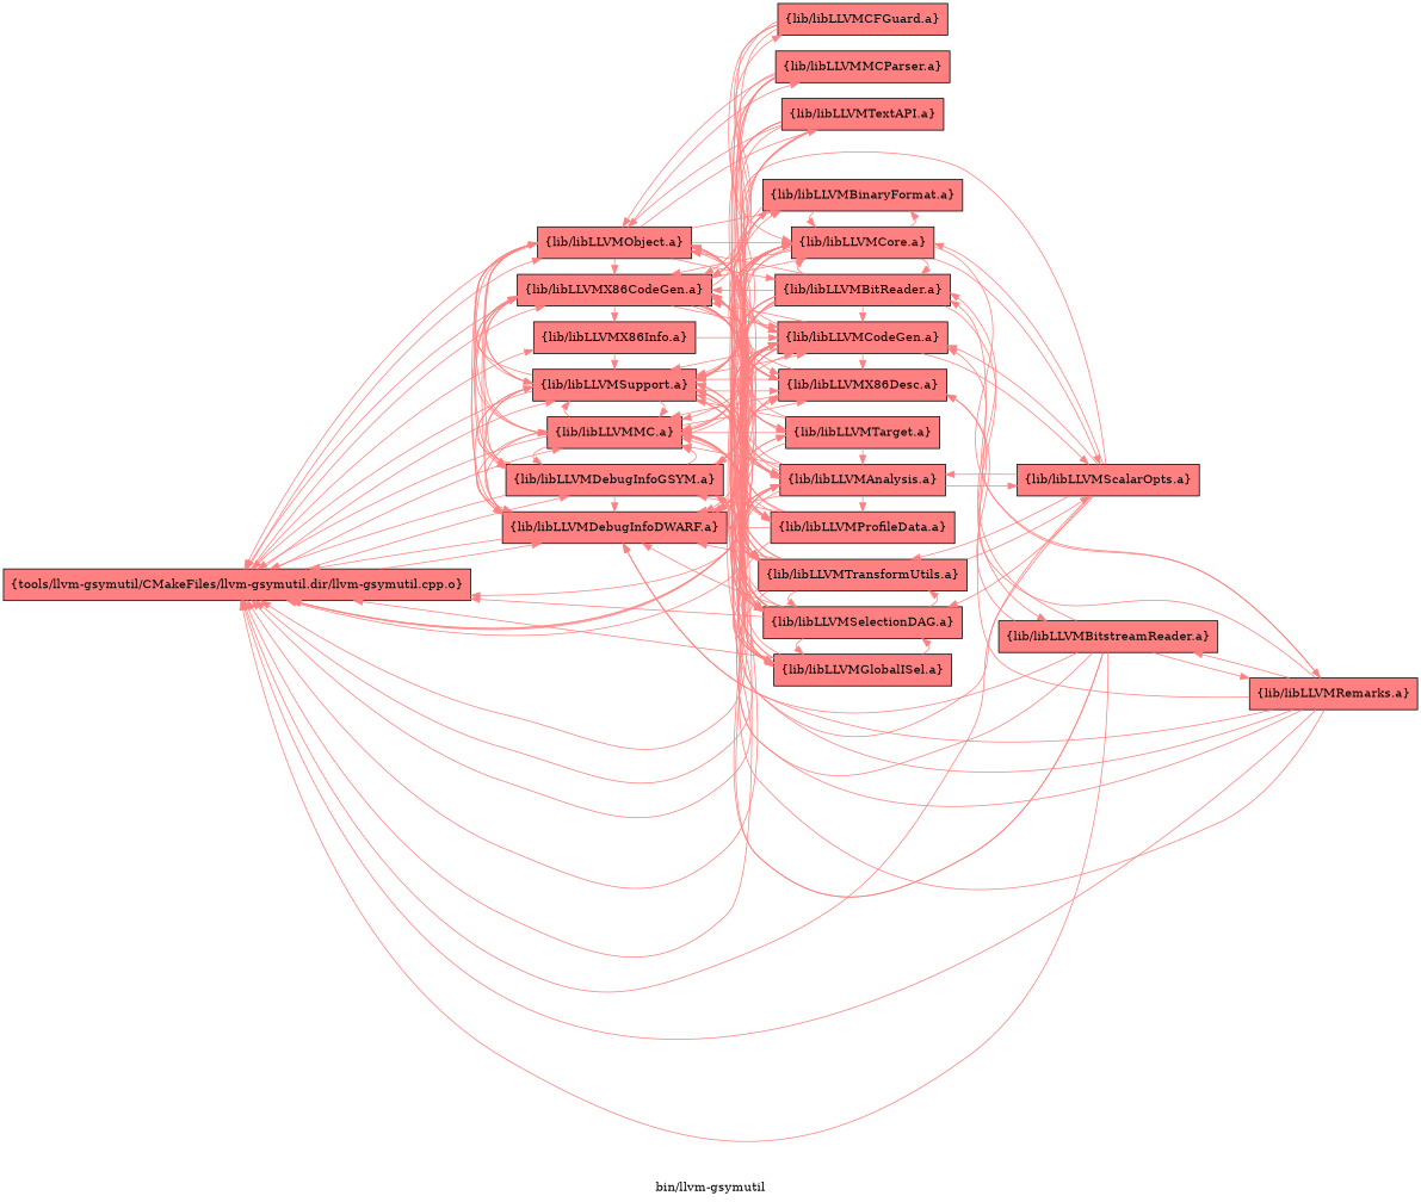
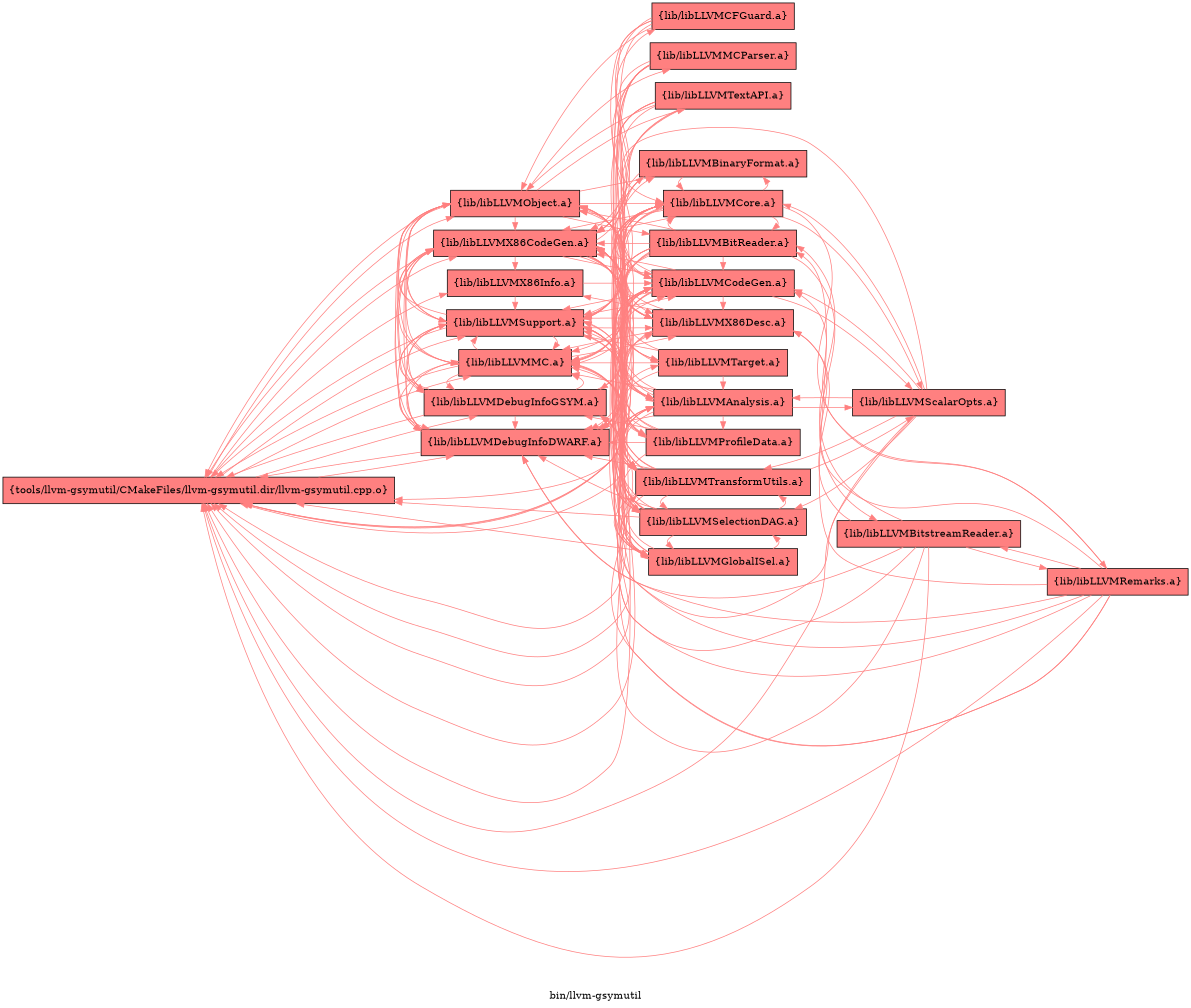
  digraph {
    label="bin/llvm-gsymutil"
    rankdir=LR
    node [fillcolor="1.000000 0.5 1" group=1 shape=box style=filled]
    edge [color="1.000000 0.5 1"]
    n1 [label="{tools/llvm-gsymutil/CMakeFiles/llvm-gsymutil.dir/llvm-gsymutil.cpp.o}"]
    n2 [label="{lib/libLLVMX86CodeGen.a}"]
    n3 [label="{lib/libLLVMX86Info.a}"]
    n4 [label="{lib/libLLVMDebugInfoDWARF.a}"]
    n5 [label="{lib/libLLVMSupport.a}"]
    n6 [label="{lib/libLLVMDebugInfoGSYM.a}"]
    n7 [label="{lib/libLLVMMC.a}"]
    n8 [label="{lib/libLLVMObject.a}"]
    n9 [label="{lib/libLLVMCodeGen.a}"]
    n10 [label="{lib/libLLVMTarget.a}"]
    n11 [label="{lib/libLLVMGlobalISel.a}"]
    n12 [label="{lib/libLLVMSelectionDAG.a}"]
    n13 [label="{lib/libLLVMAnalysis.a}"]
    n14 [label="{lib/libLLVMCFGuard.a}"]
    n15 [label="{lib/libLLVMCore.a}"]
    n16 [label="{lib/libLLVMX86Desc.a}"]
    n17 [label="{lib/libLLVMProfileData.a}"]
    n18 [label="{lib/libLLVMTransformUtils.a}"]
    n19 [label="{lib/libLLVMBinaryFormat.a}"]
    n20 [label="{lib/libLLVMBitReader.a}"]
    n21 [label="{lib/libLLVMMCParser.a}"]
    n22 [label="{lib/libLLVMTextAPI.a}"]
    n23 [label="{lib/libLLVMScalarOpts.a}"]
    n24 [label="{lib/libLLVMRemarks.a}"]
    n25 [label="{lib/libLLVMBitstreamReader.a}"]
    subgraph sub_1 {
      rank=same
      n1
    }
    subgraph sub_2 {
      rank=same
      n2
      n3
      n4
      n5
      n6
      n7
      n8
    }
    subgraph sub_3 {
      rank=same
      n9
      n10
      n11
      n12
      n13
      n14
      n15
      n16
      n17
      n18
      n19
      n20
      n21
      n22
    }
    n1 -> n2
    n1 -> n3
    n1 -> n4
    n1 -> n5
    n1 -> n6
    n1 -> n7
    n1 -> n8
    n2 -> n1
    n2 -> n3
    n2 -> n5
    n2 -> n7
    n2 -> n9
    n2 -> n10
    n2 -> n11
    n2 -> n12
    n2 -> n13
    n2 -> n14
    n2 -> n15
    n2 -> n16
    n2 -> n17
    n2 -> n18
    n3 -> n5
    n3 -> n9
    n4 -> n1
    n4 -> n2
    n4 -> n5
    n4 -> n7
    n4 -> n8
    n4 -> n16
    n4 -> n19
    n5 -> n1
    n5 -> n2
    n5 -> n4
    n5 -> n6
    n5 -> n7
    n5 -> n8
    n5 -> n9
    n5 -> n16
    n5 -> n17
    n5 -> n18
    n6 -> n1
    n6 -> n2
    n6 -> n4
    n6 -> n5
    n6 -> n7
    n6 -> n8
    n6 -> n16
    n7 -> n1
    n7 -> n2
    n7 -> n4
    n7 -> n5
    n7 -> n6
    n7 -> n9
    n7 -> n16
    n7 -> n19
    n8 -> n1
    n8 -> n2
    n8 -> n4
    n8 -> n5
    n8 -> n6
    n8 -> n7
    n8 -> n15
    n8 -> n16
    n8 -> n19
    n8 -> n20
    n8 -> n21
    n8 -> n22
    n9 -> n1
    n9 -> n2
    n9 -> n4
    n9 -> n5
    n9 -> n6
    n9 -> n7
    n9 -> n8
    n9 -> n10
    n9 -> n11
    n9 -> n12
    n9 -> n13
    n9 -> n15
    n9 -> n16
    n9 -> n17
    n9 -> n18
    n9 -> n23
    n10 -> n2
    n10 -> n4
    n10 -> n5
    n10 -> n7
    n10 -> n13
    n10 -> n15
    n11 -> n1
    n11 -> n2
    n11 -> n5
    n11 -> n7
    n11 -> n9
    n11 -> n10
    n11 -> n12
    n11 -> n13
    n11 -> n15
+   n11 -> n18
    n12 -> n1
    n12 -> n2
    n12 -> n4
    n12 -> n5
    n12 -> n6
    n12 -> n7
    n12 -> n8
    n12 -> n9
-   n12 -> n10
    n12 -> n11
    n12 -> n13
    n12 -> n15
    n12 -> n18
    n13 -> n1
    n13 -> n2
    n13 -> n4
    n13 -> n5
    n13 -> n7
    n13 -> n8
    n13 -> n9
    n13 -> n11
    n13 -> n12
    n13 -> n15
    n13 -> n17
    n13 -> n18
    n13 -> n23
    n14 -> n2
    n14 -> n5
    n14 -> n15
    n14 -> n18
    n15 -> n1
    n15 -> n2
    n15 -> n5
-   n25 -> n7
+   n15 -> n7
    n15 -> n9
    n15 -> n12
    n15 -> n13
    n15 -> n16
    n15 -> n18
    n15 -> n19
    n15 -> n20
    n15 -> n23
    n15 -> n24
    n16 -> n1
    n16 -> n2
+   n16 -> n3
    n16 -> n5
    n16 -> n7
    n17 -> n1
    n17 -> n2
    n17 -> n4
    n17 -> n5
    n17 -> n6
    n17 -> n7
    n17 -> n9
    n17 -> n15
    n18 -> n1
    n18 -> n2
    n18 -> n4
    n18 -> n5
    n18 -> n7
    n18 -> n8
    n18 -> n9
    n18 -> n11
    n18 -> n12
    n18 -> n13
    n18 -> n15
    n18 -> n23
    n19 -> n1
    n19 -> n4
    n19 -> n5
    n19 -> n15
    n20 -> n1
    n20 -> n2
    n20 -> n4
    n20 -> n5
    n20 -> n7
    n20 -> n8
    n20 -> n9
    n20 -> n12
    n20 -> n13
    n20 -> n15
    n20 -> n16
    n20 -> n25
    n21 -> n1
    n21 -> n2
    n21 -> n4
    n21 -> n5
    n21 -> n7
-   n21 -> n8
+   n14 -> n8
    n21 -> n16
    n22 -> n1
    n22 -> n2
    n22 -> n4
    n22 -> n5
    n22 -> n8
    n22 -> n9
    n22 -> n16
    n22 -> n18
    n23 -> n1
    n23 -> n2
    n23 -> n5
    n23 -> n9
    n23 -> n12
    n23 -> n13
    n23 -> n15
    n23 -> n18
    n24 -> n1
    n24 -> n4
    n24 -> n5
-   n19 -> n6
+   n24 -> n6
    n24 -> n7
    n24 -> n8
    n24 -> n9
    n24 -> n16
    n24 -> n20
    n24 -> n25
    n25 -> n1
    n25 -> n4
    n25 -> n5
    n25 -> n6
    n25 -> n16
    n25 -> n20
    n25 -> n24
  }
